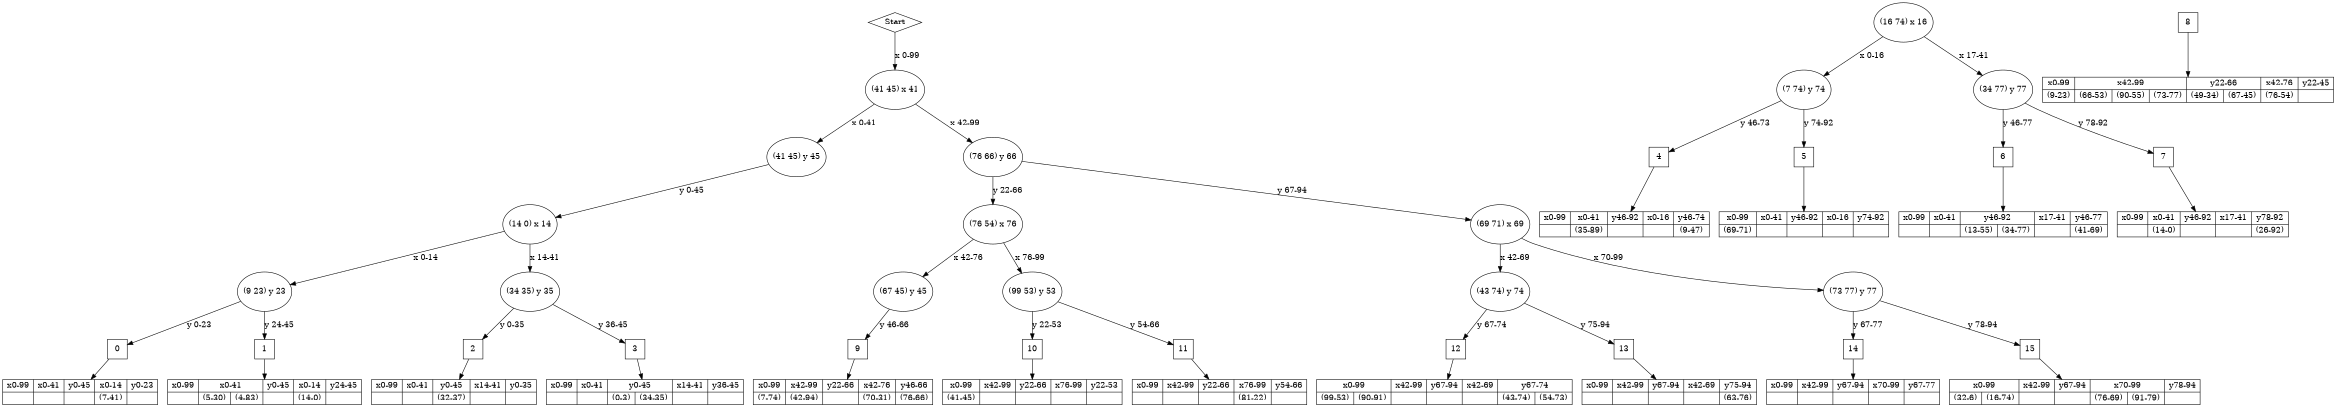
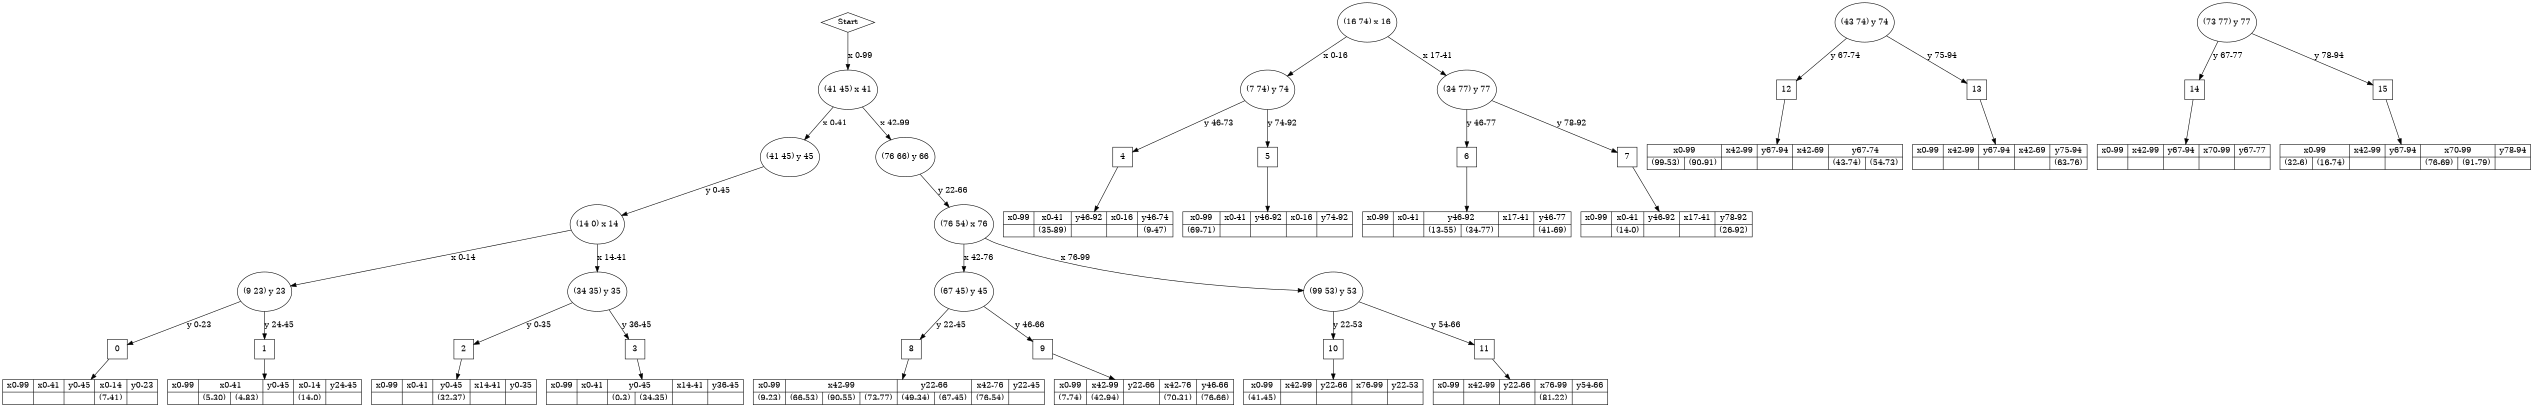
  digraph {
    node [shape=rectangle]
    n1 [label=Start shape=diamond]
    n2 [height=1 label="(41 45) x 41" width=1 shape=""]
    n3 [height=1 label="(41 45) y 45" width=1 shape=""]
    n4 [height=1 label="(76 66) y 66" width=1 shape=""]
    n5 [height=1 label="(14 0) x 14" width=1 shape=""]
    n6 [height=1 label="(76 54) x 76" width=1 shape=""]
-   n7 [height=1 label="(69 71) x 69" width=1 shape=""]
    n8 [height=1 label="(9 23) y 23" width=1 shape=""]
    n9 [height=1 label="(34 35) y 35" width=1 shape=""]
    n10 [height=1 label="(16 74) x 16" width=1 shape=""]
    n11 [height=1 label="(7 74) y 74" width=1 shape=""]
    n12 [height=1 label="(34 77) y 77" width=1 shape=""]
    n13 [height=0.5 label=0 width=0.5]
    n14 [height=0.5 label=1 width=0.5]
    n15 [height=0.5 label=2 width=0.5]
    n16 [height=0.5 label=3 width=0.5]
    n17 [label=" {x0-99|{}}|{x0-41|{}}|{y0-45|{}}|{x0-14|{ (7-41)}}|{y0-23|{}}" shape=record]
    n18 [label=" {x0-99|{}}|{x0-41|{ (5-30)|(4-83)}}|{y0-45|{}}|{x0-14|{ (14-0)}}|{y24-45|{}}" shape=record]
    n19 [label=" {x0-99|{}}|{x0-41|{}}|{y0-45|{ (32-37)}}|{x14-41|{}}|{y0-35|{}}" shape=record]
    n20 [label=" {x0-99|{}}|{x0-41|{}}|{y0-45|{ (0-3)|(34-35)}}|{x14-41|{}}|{y36-45|{}}" shape=record]
    n21 [height=0.5 label=4 width=0.5]
    n22 [height=0.5 label=5 width=0.5]
    n23 [height=0.5 label=6 width=0.5]
    n24 [height=0.5 label=7 width=0.5]
    n25 [label=" {x0-99|{}}|{x0-41|{ (35-89)}}|{y46-92|{}}|{x0-16|{}}|{y46-74|{ (9-47)}}" shape=record]
    n26 [label=" {x0-99|{ (69-71)}}|{x0-41|{}}|{y46-92|{}}|{x0-16|{}}|{y74-92|{}}" shape=record]
    n27 [label=" {x0-99|{}}|{x0-41|{}}|{y46-92|{ (13-55)|(34-77)}}|{x17-41|{}}|{y46-77|{ (41-69)}}" shape=record]
    n28 [label=" {x0-99|{}}|{x0-41|{ (14-0)}}|{y46-92|{}}|{x17-41|{}}|{y78-92|{ (26-92)}}" shape=record]
    n29 [height=1 label="(67 45) y 45" width=1 shape=""]
    n30 [height=1 label="(99 53) y 53" width=1 shape=""]
    n31 [height=1 label="(43 74) y 74" width=1 shape=""]
    n32 [height=1 label="(73 77) y 77" width=1 shape=""]
    n33 [height=0.5 label=8 width=0.5]
    n34 [height=0.5 label=9 width=0.5]
    n35 [height=0.5 label=10 width=0.5]
    n36 [height=0.5 label=11 width=0.5]
    n37 [label=" {x0-99|{ (9-23)}}|{x42-99|{ (66-53)|(90-55)|(73-77)}}|{y22-66|{ (49-34)|(67-45)}}|{x42-76|{ (76-54)}}|{y22-45|{}}" shape=record]
    n38 [label=" {x0-99|{ (7-74)}}|{x42-99|{ (42-94)}}|{y22-66|{}}|{x42-76|{ (70-31)}}|{y46-66|{ (76-66)}}" shape=record]
    n39 [label=" {x0-99|{ (41-45)}}|{x42-99|{}}|{y22-66|{}}|{x76-99|{}}|{y22-53|{}}" shape=record]
    n40 [label=" {x0-99|{}}|{x42-99|{}}|{y22-66|{}}|{x76-99|{ (81-22)}}|{y54-66|{}}" shape=record]
    n41 [height=0.5 label=12 width=0.5]
    n42 [height=0.5 label=13 width=0.5]
    n43 [height=0.5 label=14 width=0.5]
    n44 [height=0.5 label=15 width=0.5]
    n45 [label=" {x0-99|{ (99-53)|(90-91)}}|{x42-99|{}}|{y67-94|{}}|{x42-69|{}}|{y67-74|{ (43-74)|(54-73)}}" shape=record]
    n46 [label=" {x0-99|{}}|{x42-99|{}}|{y67-94|{}}|{x42-69|{}}|{y75-94|{ (63-76)}}" shape=record]
    n47 [label=" {x0-99|{}}|{x42-99|{}}|{y67-94|{}}|{x70-99|{}}|{y67-77|{}}" shape=record]
    n48 [label=" {x0-99|{ (32-6)|(16-74)}}|{x42-99|{}}|{y67-94|{}}|{x70-99|{ (76-69)|(91-79)}}|{y78-94|{}}" shape=record]
    n1 -> n2 [label="x 0-99"]
    n2 -> n3 [label="x 0-41"]
    n2 -> n4 [label="x 42-99"]
    n3 -> n5 [label="y 0-45"]
    n4 -> n6 [label="y 22-66"]
-   n4 -> n7 [label="y 67-94"]
    n5 -> n8 [label="x 0-14"]
    n5 -> n9 [label="x 14-41"]
    n6 -> n29 [label="x 42-76"]
    n6 -> n30 [label="x 76-99"]
-   n7 -> n31 [label="x 42-69"]
-   n7 -> n32 [label="x 70-99"]
    n8 -> n13 [label="y 0-23"]
    n8 -> n14 [label="y 24-45"]
    n9 -> n15 [label="y 0-35"]
    n9 -> n16 [label="y 36-45"]
    n10 -> n11 [label="x 0-16"]
    n10 -> n12 [label="x 17-41"]
    n11 -> n21 [label="y 46-73"]
    n11 -> n22 [label="y 74-92"]
    n12 -> n23 [label="y 46-77"]
    n12 -> n24 [label="y 78-92"]
    n13 -> n17
    n14 -> n18
    n15 -> n19
    n16 -> n20
    n21 -> n25
    n22 -> n26
    n23 -> n27
    n24 -> n28
+   n29 -> n33 [label="y 22-45"]
    n29 -> n34 [label="y 46-66"]
    n30 -> n35 [label="y 22-53"]
    n30 -> n36 [label="y 54-66"]
    n31 -> n41 [label="y 67-74"]
    n31 -> n42 [label="y 75-94"]
    n32 -> n43 [label="y 67-77"]
    n32 -> n44 [label="y 78-94"]
    n33 -> n37
    n34 -> n38
    n35 -> n39
    n36 -> n40
    n41 -> n45
    n42 -> n46
    n43 -> n47
    n44 -> n48
  }
